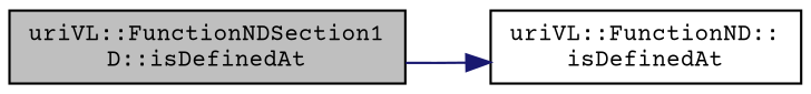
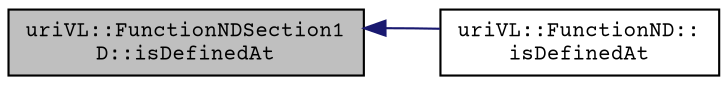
  digraph {
    rankdir=LR
    fontname="Courier Prime"
    node [color=black fontname="Courier Prime" fontsize=10 shape=record style=filled]
    n1 [fillcolor=grey75 fontcolor=black height=0.2 label="uriVL::FunctionNDSection1\lD::isDefinedAt" width=0.4]
    n2 [fillcolor=white height=0.2 label="uriVL::FunctionND::\lisDefinedAt" width=0.4]
-   n1 -> n2 [color=midnightblue fontname="Courier Prime" fontsize=10 labelfontname=Helvetica labelfontsize=10 style=solid]
+   n2 -> n1 [color=midnightblue fontname="Courier Prime" fontsize=10 labelfontname=Helvetica labelfontsize=10 style=solid]
  }
